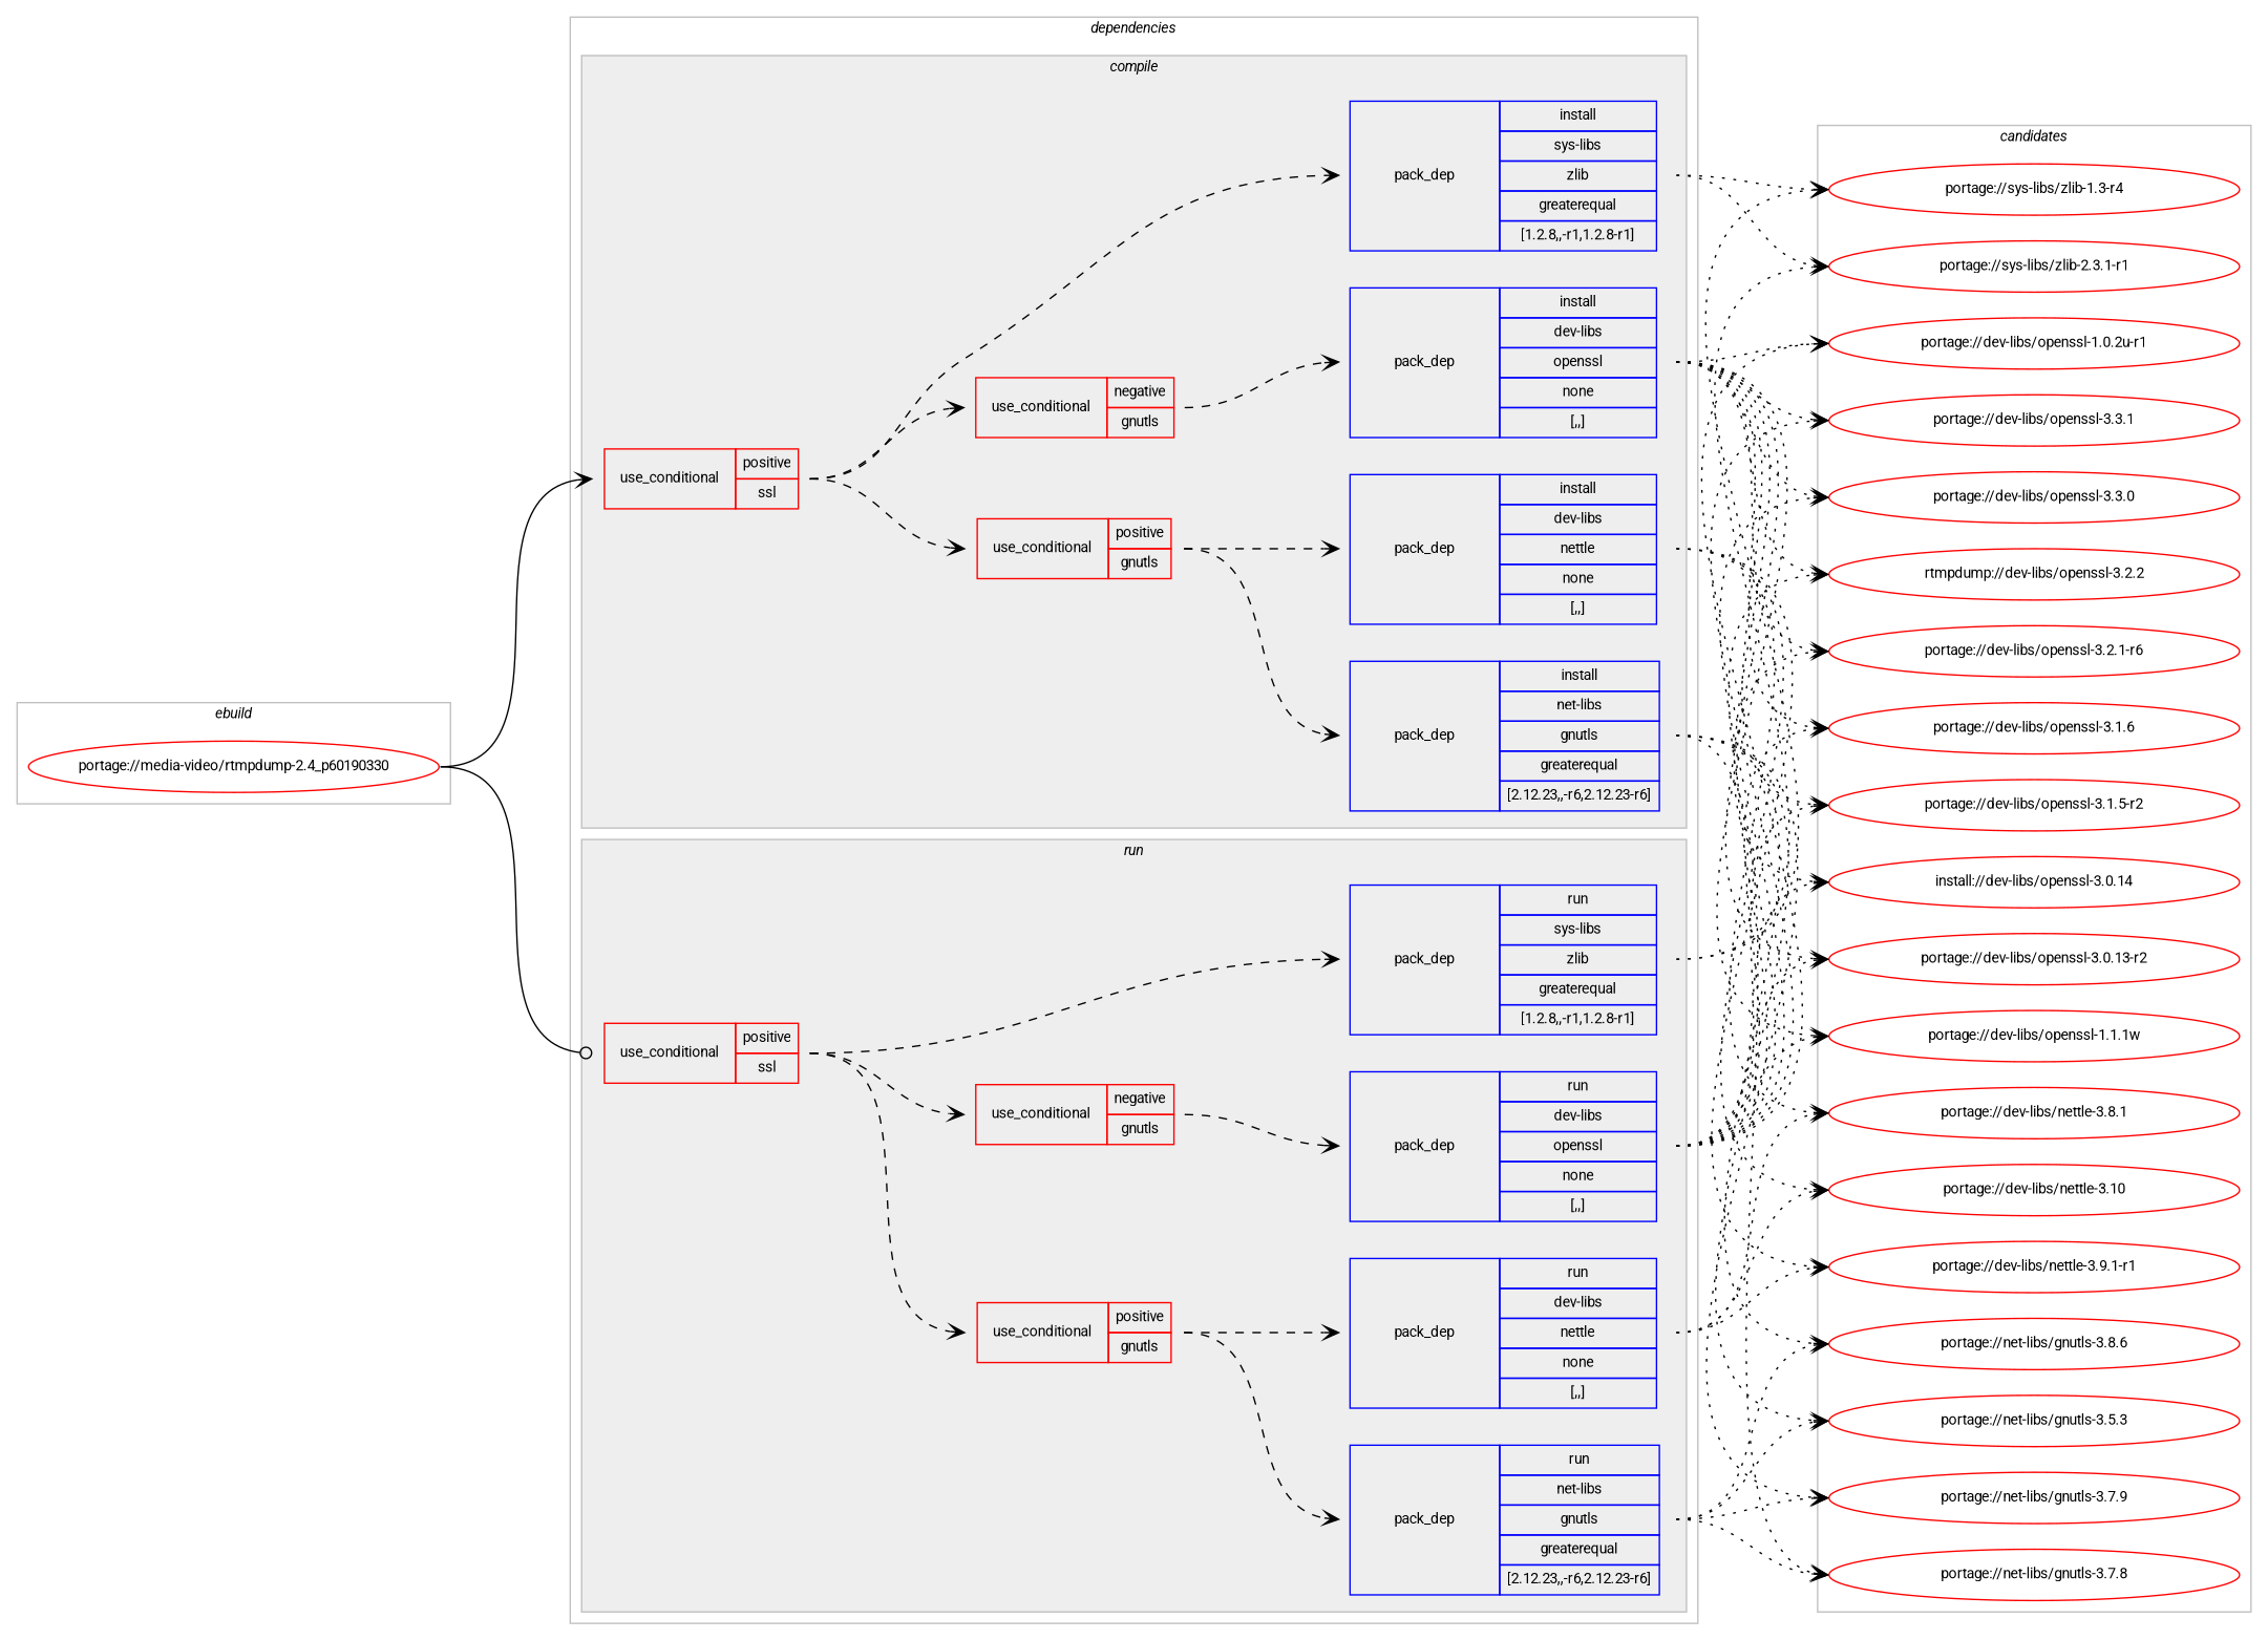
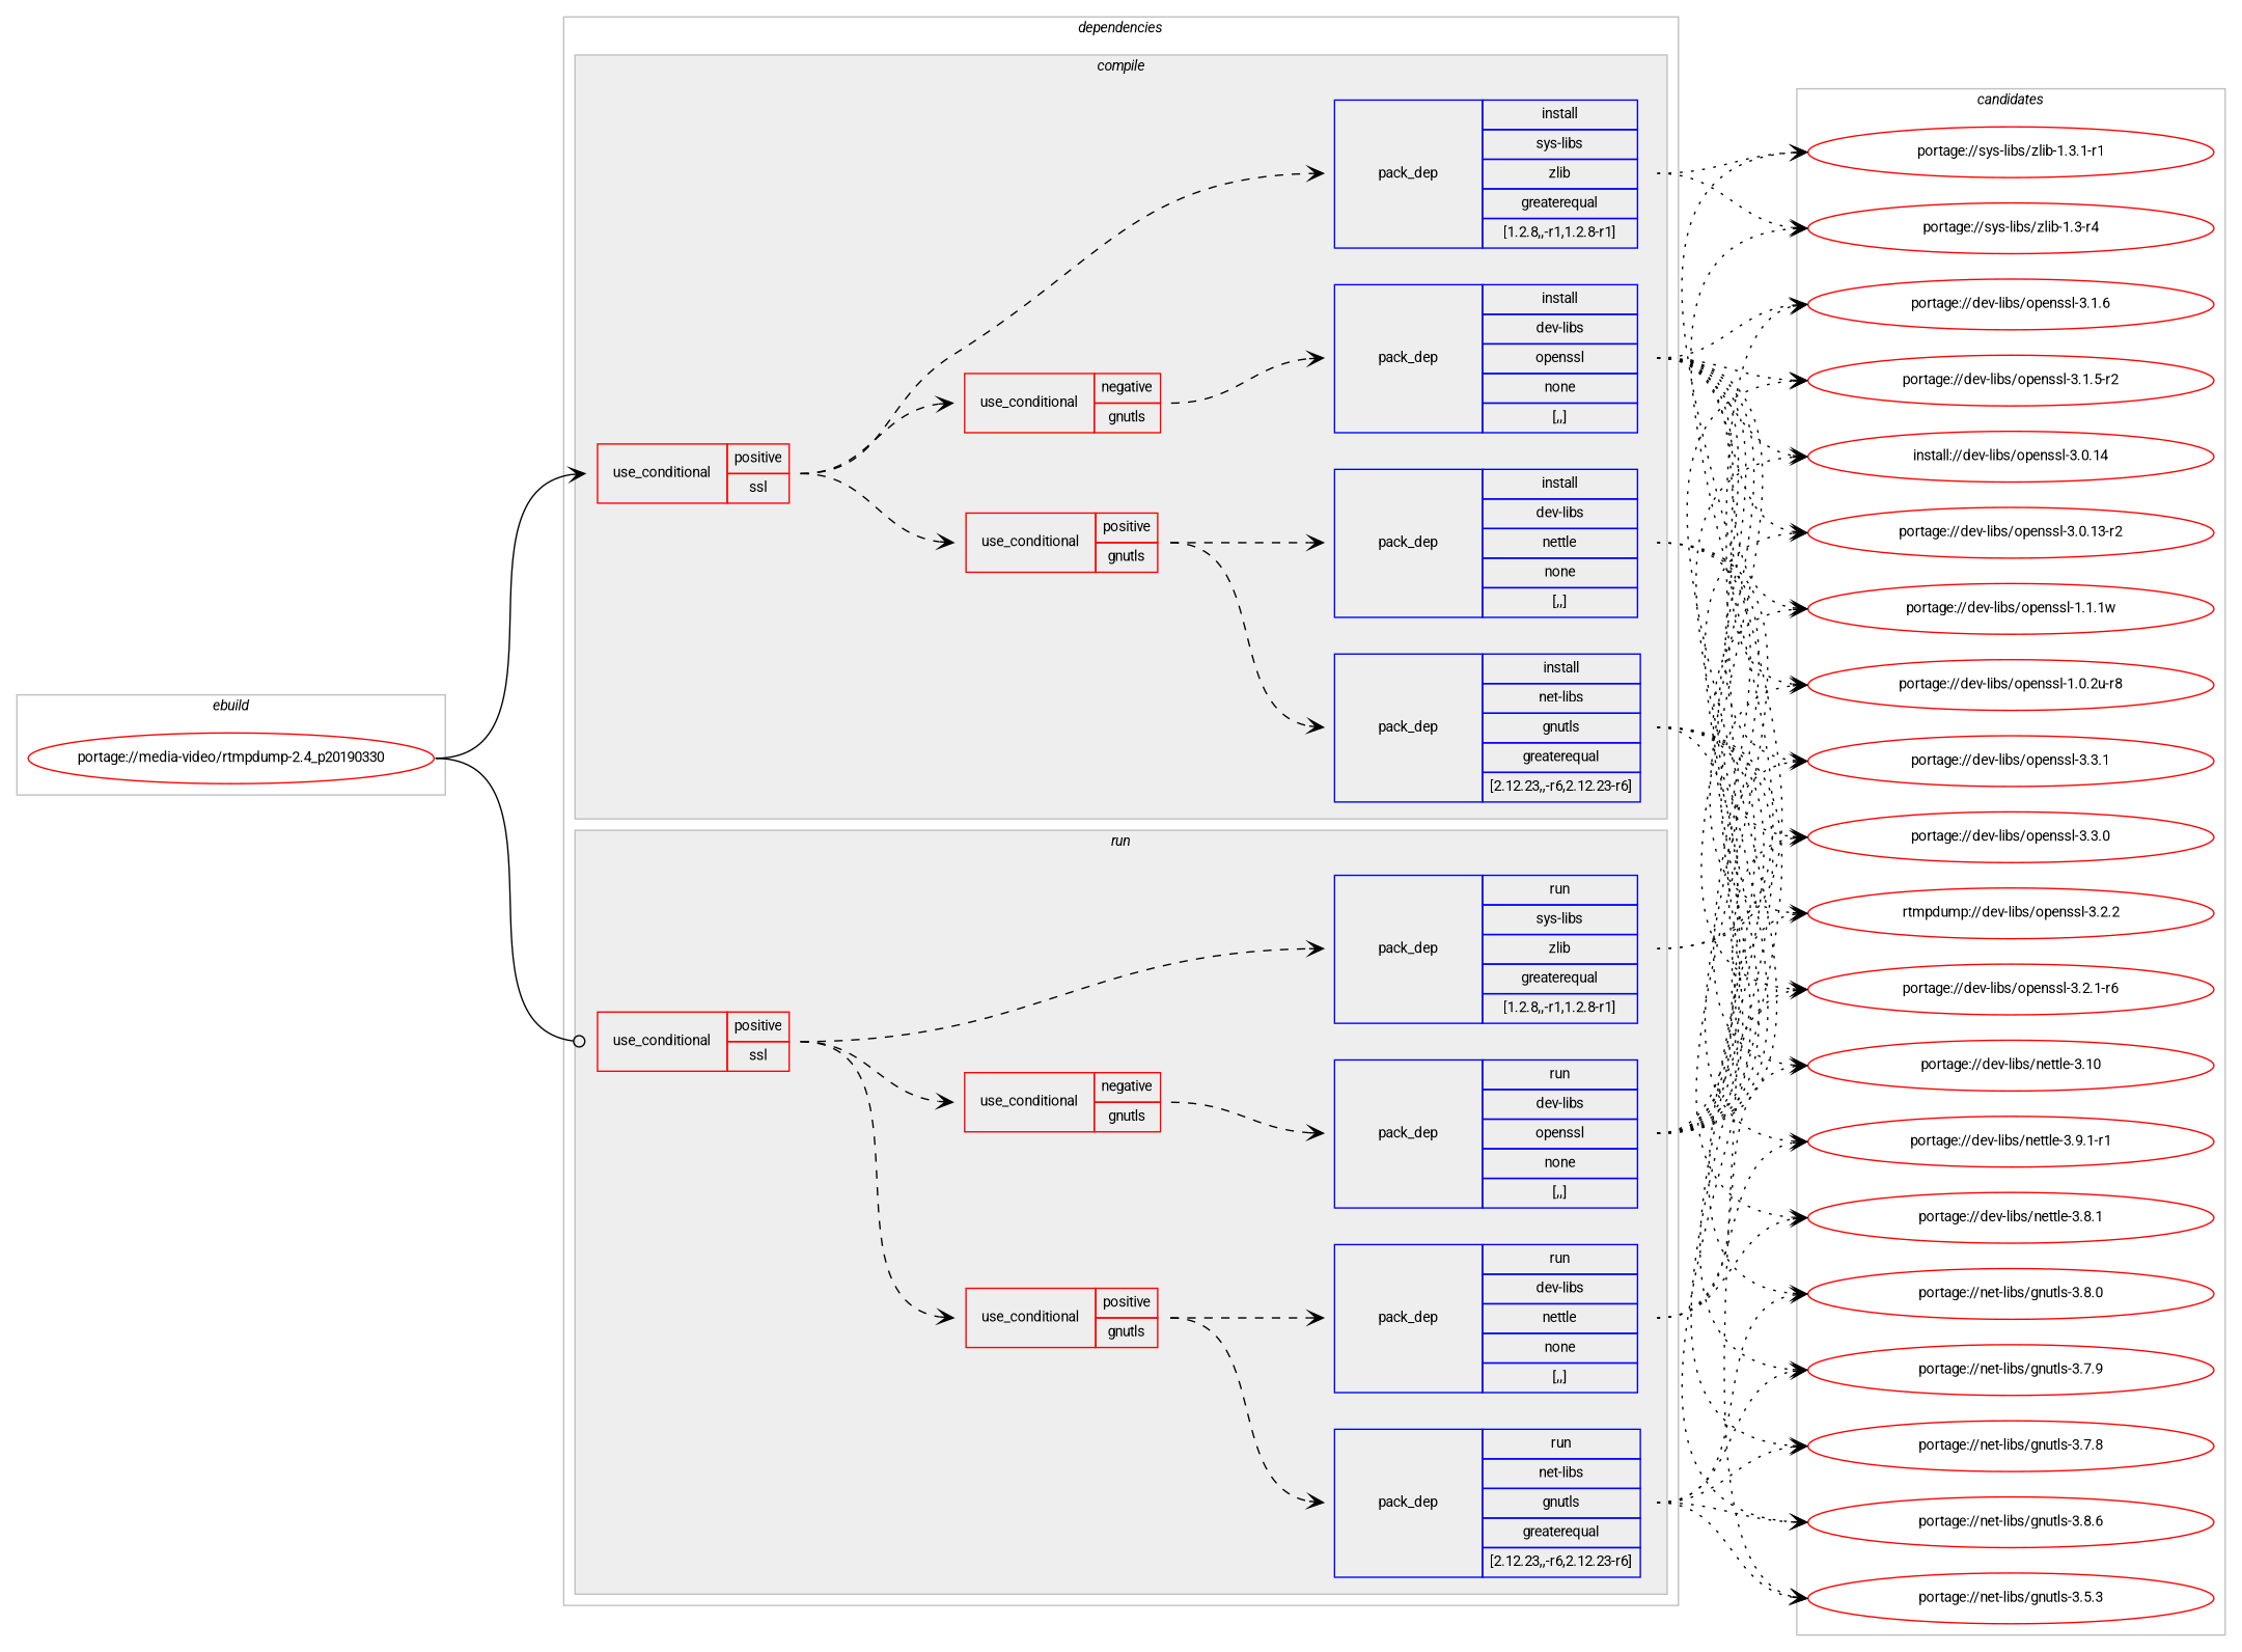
  digraph {
    compound=true
    concentrate=true
    fontname=Roboto
    fontsize=10
    newrank=true
    rankdir=LR
    ranksep=1.5
    node [color=red fontname=Roboto fontsize=10]
    edge [arrowhead=vee fontname=Roboto headport=w style=dotted tailport=e weight=100]
-   n1 [label="portage://media-video/rtmpdump-2.4_p60190330" width=4]
+   n1 [label="portage://media-video/rtmpdump-2.4_p20190330" width=4]
    n2 [color=blue label=<<TABLE BORDER="0" CELLBORDER="1" CELLSPACING="0" CELLPADDING="4" WIDTH="220"><TR><TD ROWSPAN="6" CELLPADDING="30">pack_dep</TD></TR><TR><TD WIDTH="110">install</TD></TR><TR><TD>net-libs</TD></TR><TR><TD>gnutls</TD></TR><TR><TD>greaterequal</TD></TR><TR><TD>[2.12.23,,-r6,2.12.23-r6]</TD></TR></TABLE>> shape=none]
    n3 [color=blue label=<<TABLE BORDER="0" CELLBORDER="1" CELLSPACING="0" CELLPADDING="4" WIDTH="220"><TR><TD ROWSPAN="6" CELLPADDING="30">pack_dep</TD></TR><TR><TD WIDTH="110">install</TD></TR><TR><TD>dev-libs</TD></TR><TR><TD>nettle</TD></TR><TR><TD>none</TD></TR><TR><TD>[,,]</TD></TR></TABLE>> shape=none]
    n4 [label=<<TABLE BORDER="0" CELLBORDER="1" CELLSPACING="0" CELLPADDING="4"><TR><TD ROWSPAN="3" CELLPADDING="10">use_conditional</TD></TR><TR><TD>positive</TD></TR><TR><TD>gnutls</TD></TR></TABLE>> shape=none]
    n5 [color=blue label=<<TABLE BORDER="0" CELLBORDER="1" CELLSPACING="0" CELLPADDING="4" WIDTH="220"><TR><TD ROWSPAN="6" CELLPADDING="30">pack_dep</TD></TR><TR><TD WIDTH="110">install</TD></TR><TR><TD>dev-libs</TD></TR><TR><TD>openssl</TD></TR><TR><TD>none</TD></TR><TR><TD>[,,]</TD></TR></TABLE>> shape=none]
    n6 [label=<<TABLE BORDER="0" CELLBORDER="1" CELLSPACING="0" CELLPADDING="4"><TR><TD ROWSPAN="3" CELLPADDING="10">use_conditional</TD></TR><TR><TD>negative</TD></TR><TR><TD>gnutls</TD></TR></TABLE>> shape=none]
    n7 [color=blue label=<<TABLE BORDER="0" CELLBORDER="1" CELLSPACING="0" CELLPADDING="4" WIDTH="220"><TR><TD ROWSPAN="6" CELLPADDING="30">pack_dep</TD></TR><TR><TD WIDTH="110">install</TD></TR><TR><TD>sys-libs</TD></TR><TR><TD>zlib</TD></TR><TR><TD>greaterequal</TD></TR><TR><TD>[1.2.8,,-r1,1.2.8-r1]</TD></TR></TABLE>> shape=none]
    n8 [label=<<TABLE BORDER="0" CELLBORDER="1" CELLSPACING="0" CELLPADDING="4"><TR><TD ROWSPAN="3" CELLPADDING="10">use_conditional</TD></TR><TR><TD>positive</TD></TR><TR><TD>ssl</TD></TR></TABLE>> shape=none]
    n9 [color=blue label=<<TABLE BORDER="0" CELLBORDER="1" CELLSPACING="0" CELLPADDING="4" WIDTH="220"><TR><TD ROWSPAN="6" CELLPADDING="30">pack_dep</TD></TR><TR><TD WIDTH="110">run</TD></TR><TR><TD>net-libs</TD></TR><TR><TD>gnutls</TD></TR><TR><TD>greaterequal</TD></TR><TR><TD>[2.12.23,,-r6,2.12.23-r6]</TD></TR></TABLE>> shape=none]
    n10 [color=blue label=<<TABLE BORDER="0" CELLBORDER="1" CELLSPACING="0" CELLPADDING="4" WIDTH="220"><TR><TD ROWSPAN="6" CELLPADDING="30">pack_dep</TD></TR><TR><TD WIDTH="110">run</TD></TR><TR><TD>dev-libs</TD></TR><TR><TD>nettle</TD></TR><TR><TD>none</TD></TR><TR><TD>[,,]</TD></TR></TABLE>> shape=none]
    n11 [label=<<TABLE BORDER="0" CELLBORDER="1" CELLSPACING="0" CELLPADDING="4"><TR><TD ROWSPAN="3" CELLPADDING="10">use_conditional</TD></TR><TR><TD>positive</TD></TR><TR><TD>gnutls</TD></TR></TABLE>> shape=none]
    n12 [color=blue label=<<TABLE BORDER="0" CELLBORDER="1" CELLSPACING="0" CELLPADDING="4" WIDTH="220"><TR><TD ROWSPAN="6" CELLPADDING="30">pack_dep</TD></TR><TR><TD WIDTH="110">run</TD></TR><TR><TD>dev-libs</TD></TR><TR><TD>openssl</TD></TR><TR><TD>none</TD></TR><TR><TD>[,,]</TD></TR></TABLE>> shape=none]
    n13 [label=<<TABLE BORDER="0" CELLBORDER="1" CELLSPACING="0" CELLPADDING="4"><TR><TD ROWSPAN="3" CELLPADDING="10">use_conditional</TD></TR><TR><TD>negative</TD></TR><TR><TD>gnutls</TD></TR></TABLE>> shape=none]
    n14 [color=blue label=<<TABLE BORDER="0" CELLBORDER="1" CELLSPACING="0" CELLPADDING="4" WIDTH="220"><TR><TD ROWSPAN="6" CELLPADDING="30">pack_dep</TD></TR><TR><TD WIDTH="110">run</TD></TR><TR><TD>sys-libs</TD></TR><TR><TD>zlib</TD></TR><TR><TD>greaterequal</TD></TR><TR><TD>[1.2.8,,-r1,1.2.8-r1]</TD></TR></TABLE>> shape=none]
    n15 [label=<<TABLE BORDER="0" CELLBORDER="1" CELLSPACING="0" CELLPADDING="4"><TR><TD ROWSPAN="3" CELLPADDING="10">use_conditional</TD></TR><TR><TD>positive</TD></TR><TR><TD>ssl</TD></TR></TABLE>> shape=none]
    n16 [label="portage://net-libs/gnutls-3.8.6" width=4]
    n17 [label="portage://net-libs/gnutls-3.5.3" width=4]
+   n18 [label="portage://net-libs/gnutls-3.8.0" width=4]
    n19 [label="portage://net-libs/gnutls-3.7.9" width=4]
    n20 [label="portage://net-libs/gnutls-3.7.8" width=4]
    n21 [label="portage://dev-libs/nettle-3.10" width=4]
    n22 [label="portage://dev-libs/nettle-3.9.1-r1" width=4]
    n23 [label="portage://dev-libs/nettle-3.8.1" width=4]
    n24 [label="portage://dev-libs/openssl-3.3.1" width=4]
    n25 [label="portage://dev-libs/openssl-3.3.0" width=4]
    n26 [label="rtmpdump://dev-libs/openssl-3.2.2" width=4]
    n27 [label="portage://dev-libs/openssl-3.2.1-r6" width=4]
    n28 [label="portage://dev-libs/openssl-3.1.6" width=4]
    n29 [label="portage://dev-libs/openssl-3.1.5-r2" width=4]
    n30 [label="install://dev-libs/openssl-3.0.14" width=4]
    n31 [label="portage://dev-libs/openssl-3.0.13-r2" width=4]
    n32 [label="portage://dev-libs/openssl-1.1.1w" width=4]
-   n33 [label="portage://dev-libs/openssl-1.0.2u-r1" width=4]
-   n34 [label="portage://sys-libs/zlib-2.3.1-r1" width=4]
+   n33 [label="portage://dev-libs/openssl-1.0.2u-r8" width=4]
+   n34 [label="portage://sys-libs/zlib-1.3.1-r1" width=4]
    n35 [label="portage://sys-libs/zlib-1.3-r4" width=4]
    subgraph cluster_1 {
      color=gray
      label=<<i>ebuild</i>>
      n1
    }
    subgraph cluster_2 {
      color=gray
      label=<<i>dependencies</i>>
      subgraph cluster_3 {
        color=gray
        fillcolor="#eeeeee"
        label=<<i>compile</i>>
        style=filled
        subgraph sub_4 {
          color=gray
          fillcolor="#eeeeee"
          label=<<i>compile</i>>
          style=filled
          n8
          subgraph sub_5 {
            color=gray
            fillcolor="#eeeeee"
            label=<<i>compile</i>>
            style=filled
            n4
            subgraph sub_6 {
              color=gray
              fillcolor="#eeeeee"
              label=<<i>compile</i>>
              style=filled
              n2
            }
            subgraph sub_7 {
              color=gray
              fillcolor="#eeeeee"
              label=<<i>compile</i>>
              style=filled
              n3
            }
          }
          subgraph sub_8 {
            color=gray
            fillcolor="#eeeeee"
            label=<<i>compile</i>>
            style=filled
            n6
            subgraph sub_9 {
              color=gray
              fillcolor="#eeeeee"
              label=<<i>compile</i>>
              style=filled
              n5
            }
          }
          subgraph sub_10 {
            color=gray
            fillcolor="#eeeeee"
            label=<<i>compile</i>>
            style=filled
            n7
          }
        }
      }
      subgraph cluster_11 {
        color=gray
        fillcolor="#eeeeee"
        label=<<i>compile and run</i>>
        style=filled
      }
      subgraph cluster_12 {
        color=gray
        fillcolor="#eeeeee"
        label=<<i>run</i>>
        style=filled
        subgraph sub_13 {
          color=gray
          fillcolor="#eeeeee"
          label=<<i>run</i>>
          style=filled
          n15
          subgraph sub_14 {
            color=gray
            fillcolor="#eeeeee"
            label=<<i>run</i>>
            style=filled
            n11
            subgraph sub_15 {
              color=gray
              fillcolor="#eeeeee"
              label=<<i>run</i>>
              style=filled
              n9
            }
            subgraph sub_16 {
              color=gray
              fillcolor="#eeeeee"
              label=<<i>run</i>>
              style=filled
              n10
            }
          }
          subgraph sub_17 {
            color=gray
            fillcolor="#eeeeee"
            label=<<i>run</i>>
            style=filled
            n13
            subgraph sub_18 {
              color=gray
              fillcolor="#eeeeee"
              label=<<i>run</i>>
              style=filled
              n12
            }
          }
          subgraph sub_19 {
            color=gray
            fillcolor="#eeeeee"
            label=<<i>run</i>>
            style=filled
            n14
          }
        }
      }
    }
    subgraph cluster_20 {
      color=gray
      label=<<i>candidates</i>>
      rank=same
      subgraph sub_21 {
        color=black
        label=<<i>candidates</i>>
        nodesep=1
        rank=same
        n16
        n17
+       n18
        n19
        n20
      }
      subgraph sub_22 {
        color=black
        label=<<i>candidates</i>>
        nodesep=1
        rank=same
        n21
        n22
        n23
      }
      subgraph sub_23 {
        color=black
        label=<<i>candidates</i>>
        nodesep=1
        rank=same
        n24
        n25
        n26
        n27
        n28
        n29
        n30
        n31
        n32
        n33
      }
      subgraph sub_24 {
        color=black
        label=<<i>candidates</i>>
        nodesep=1
        rank=same
        n34
        n35
      }
      subgraph sub_25 {
        color=black
        label=<<i>candidates</i>>
        nodesep=1
        rank=same
        n16
        n17
+       n18
        n19
        n20
      }
      subgraph sub_26 {
        color=black
        label=<<i>candidates</i>>
        nodesep=1
        rank=same
        n21
        n22
        n23
      }
      subgraph sub_27 {
        color=black
        label=<<i>candidates</i>>
        nodesep=1
        rank=same
        n24
        n25
        n26
        n27
        n28
        n29
        n30
        n31
        n32
        n33
      }
      subgraph sub_28 {
        color=black
        label=<<i>candidates</i>>
        nodesep=1
        rank=same
        n34
        n35
      }
    }
    n1 -> n8 [style=solid weight=20]
    n1 -> n15 [arrowhead=odot style=solid weight=20]
    n2 -> n16
    n2 -> n17
+   n2 -> n18
    n2 -> n19
    n2 -> n20
    n3 -> n21
    n3 -> n22
    n3 -> n23
    n4 -> n2 [style=dashed weight=20]
    n4 -> n3 [style=dashed weight=20]
    n5 -> n24
    n5 -> n25
    n5 -> n26
    n5 -> n27
    n5 -> n28
    n5 -> n29
    n5 -> n30
    n5 -> n31
    n5 -> n32
    n5 -> n33
    n6 -> n5 [style=dashed weight=20]
    n7 -> n34
    n7 -> n35
    n8 -> n4 [style=dashed weight=20]
    n8 -> n6 [style=dashed weight=20]
    n8 -> n7 [style=dashed weight=20]
    n9 -> n16
    n9 -> n17
+   n9 -> n18
    n9 -> n19
    n9 -> n20
    n10 -> n21
    n10 -> n22
    n10 -> n23
    n11 -> n9 [style=dashed weight=20]
    n11 -> n10 [style=dashed weight=20]
    n12 -> n24
    n12 -> n25
    n12 -> n26
    n12 -> n27
    n12 -> n28
    n12 -> n29
    n12 -> n30
    n12 -> n31
    n12 -> n32
    n12 -> n33
    n13 -> n12 [style=dashed weight=20]
    n14 -> n34
    n14 -> n35
    n15 -> n11 [style=dashed weight=20]
    n15 -> n13 [style=dashed weight=20]
    n15 -> n14 [style=dashed weight=20]
  }
